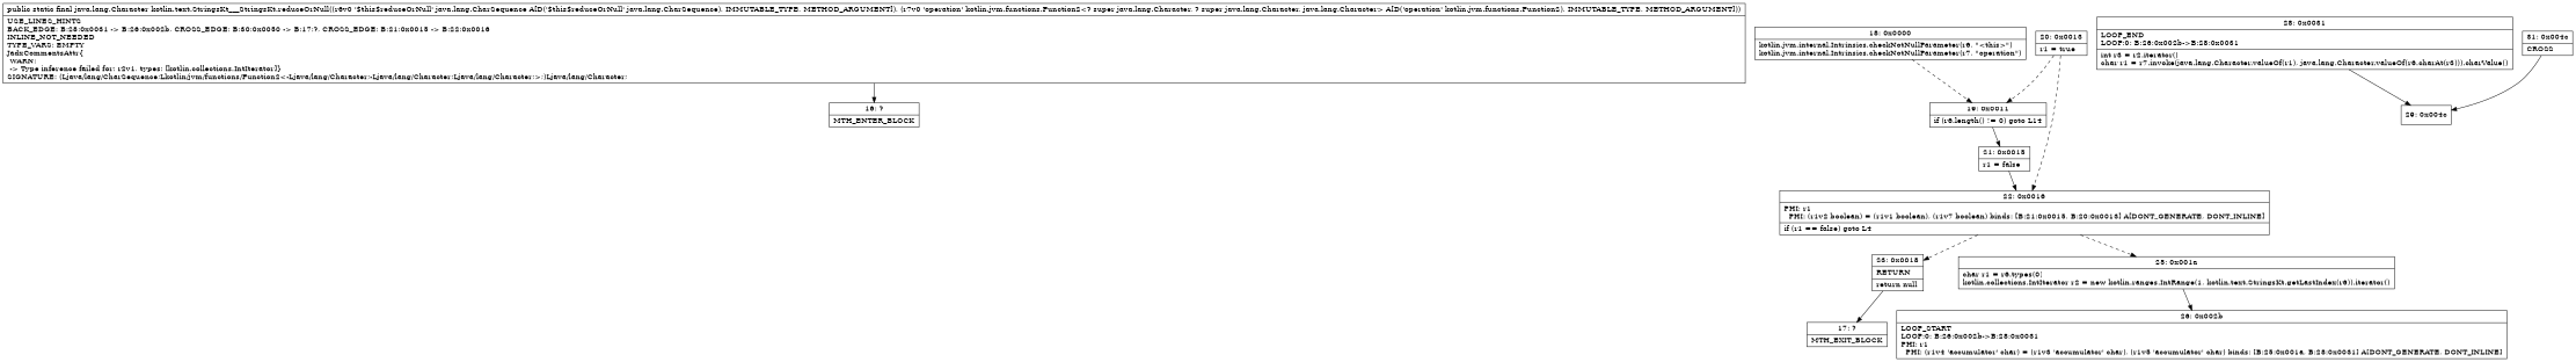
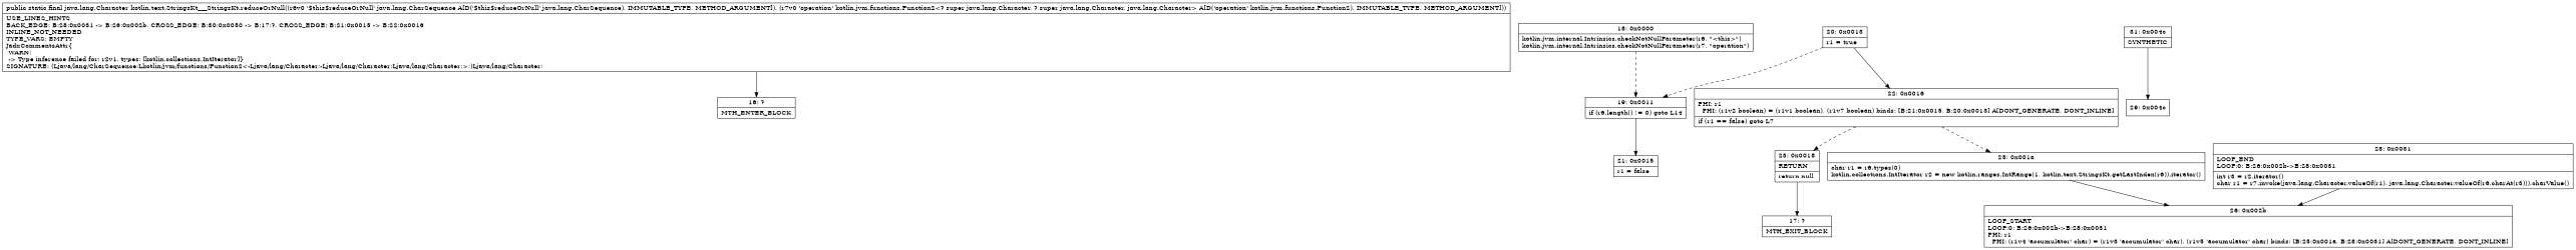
  digraph {
    node [shape=record]
    n1 [label="{16\:\ ?|MTH_ENTER_BLOCK\l}"]
    n2 [label="{18\:\ 0x0000|kotlin.jvm.internal.Intrinsics.checkNotNullParameter(r6, \"\<this\>\")\lkotlin.jvm.internal.Intrinsics.checkNotNullParameter(r7, \"operation\")\l}"]
    n3 [label="{19\:\ 0x0011|if (r6.length() != 0) goto L14\l}"]
    n4 [label="{21\:\ 0x0015|r1 = false\l}"]
    n5 [label="{20\:\ 0x0013|r1 = true\l}"]
-   n6 [label="{22\:\ 0x0016|PHI: r1 \l  PHI: (r1v2 boolean) = (r1v1 boolean), (r1v7 boolean) binds: [B:21:0x0015, B:20:0x0013] A[DONT_GENERATE, DONT_INLINE]\l|if (r1 == false) goto L4\l}"]
+   n6 [label="{22\:\ 0x0016|PHI: r1 \l  PHI: (r1v2 boolean) = (r1v1 boolean), (r1v7 boolean) binds: [B:21:0x0015, B:20:0x0013] A[DONT_GENERATE, DONT_INLINE]\l|if (r1 == false) goto L7\l}"]
    n7 [label="{23\:\ 0x0018|RETURN\l|return null\l}"]
    n8 [label="{25\:\ 0x001a|char r1 = r6.types(0)\lkotlin.collections.IntIterator r2 = new kotlin.ranges.IntRange(1, kotlin.text.StringsKt.getLastIndex(r6)).iterator()\l}"]
    n9 [label="{17\:\ ?|MTH_EXIT_BLOCK\l}"]
    n10 [label="{26\:\ 0x002b|LOOP_START\lLOOP:0: B:26:0x002b\-\>B:28:0x0031\lPHI: r1 \l  PHI: (r1v4 'accumulator' char) = (r1v3 'accumulator' char), (r1v5 'accumulator' char) binds: [B:25:0x001a, B:28:0x0031] A[DONT_GENERATE, DONT_INLINE]\l}"]
    n11 [label="{28\:\ 0x0031|LOOP_END\lLOOP:0: B:26:0x002b\-\>B:28:0x0031\l|int r3 = r2.iterator()\lchar r1 = r7.invoke(java.lang.Character.valueOf(r1), java.lang.Character.valueOf(r6.charAt(r3))).charValue()\l}"]
-   n12 [label="{31\:\ 0x004c|CROSS\l}"]
+   n12 [label="{31\:\ 0x004c|SYNTHETIC\l}"]
    n13 [label="{29\:\ 0x004c}"]
    n14 [label="{public static final java.lang.Character kotlin.text.StringsKt___StringsKt.reduceOrNull((r6v0 '$this$reduceOrNull' java.lang.CharSequence A[D('$this$reduceOrNull' java.lang.CharSequence), IMMUTABLE_TYPE, METHOD_ARGUMENT]), (r7v0 'operation' kotlin.jvm.functions.Function2\<? super java.lang.Character, ? super java.lang.Character, java.lang.Character\> A[D('operation' kotlin.jvm.functions.Function2), IMMUTABLE_TYPE, METHOD_ARGUMENT]))  | USE_LINES_HINTS\lBACK_EDGE: B:28:0x0031 \-\> B:26:0x002b, CROSS_EDGE: B:30:0x0050 \-\> B:17:?, CROSS_EDGE: B:21:0x0015 \-\> B:22:0x0016\lINLINE_NOT_NEEDED\lTYPE_VARS: EMPTY\lJadxCommentsAttr\{\l WARN: \l \-\> Type inference failed for: r2v1, types: [kotlin.collections.IntIterator]\}\lSIGNATURE: (Ljava\/lang\/CharSequence;Lkotlin\/jvm\/functions\/Function2\<\-Ljava\/lang\/Character;\-Ljava\/lang\/Character;Ljava\/lang\/Character;\>;)Ljava\/lang\/Character;\l}"]
    n2 -> n3 [style=dashed]
    n3 -> n4
-   n4 -> n6
    n5 -> n3 [style=dashed]
-   n5 -> n6 [style=dashed]
+   n5 -> n6
    n6 -> n7 [style=dashed]
    n6 -> n8 [style=dashed]
    n7 -> n9
    n8 -> n10
-   n11 -> n13
+   n11 -> n10
    n12 -> n13
    n14 -> n1
  }
